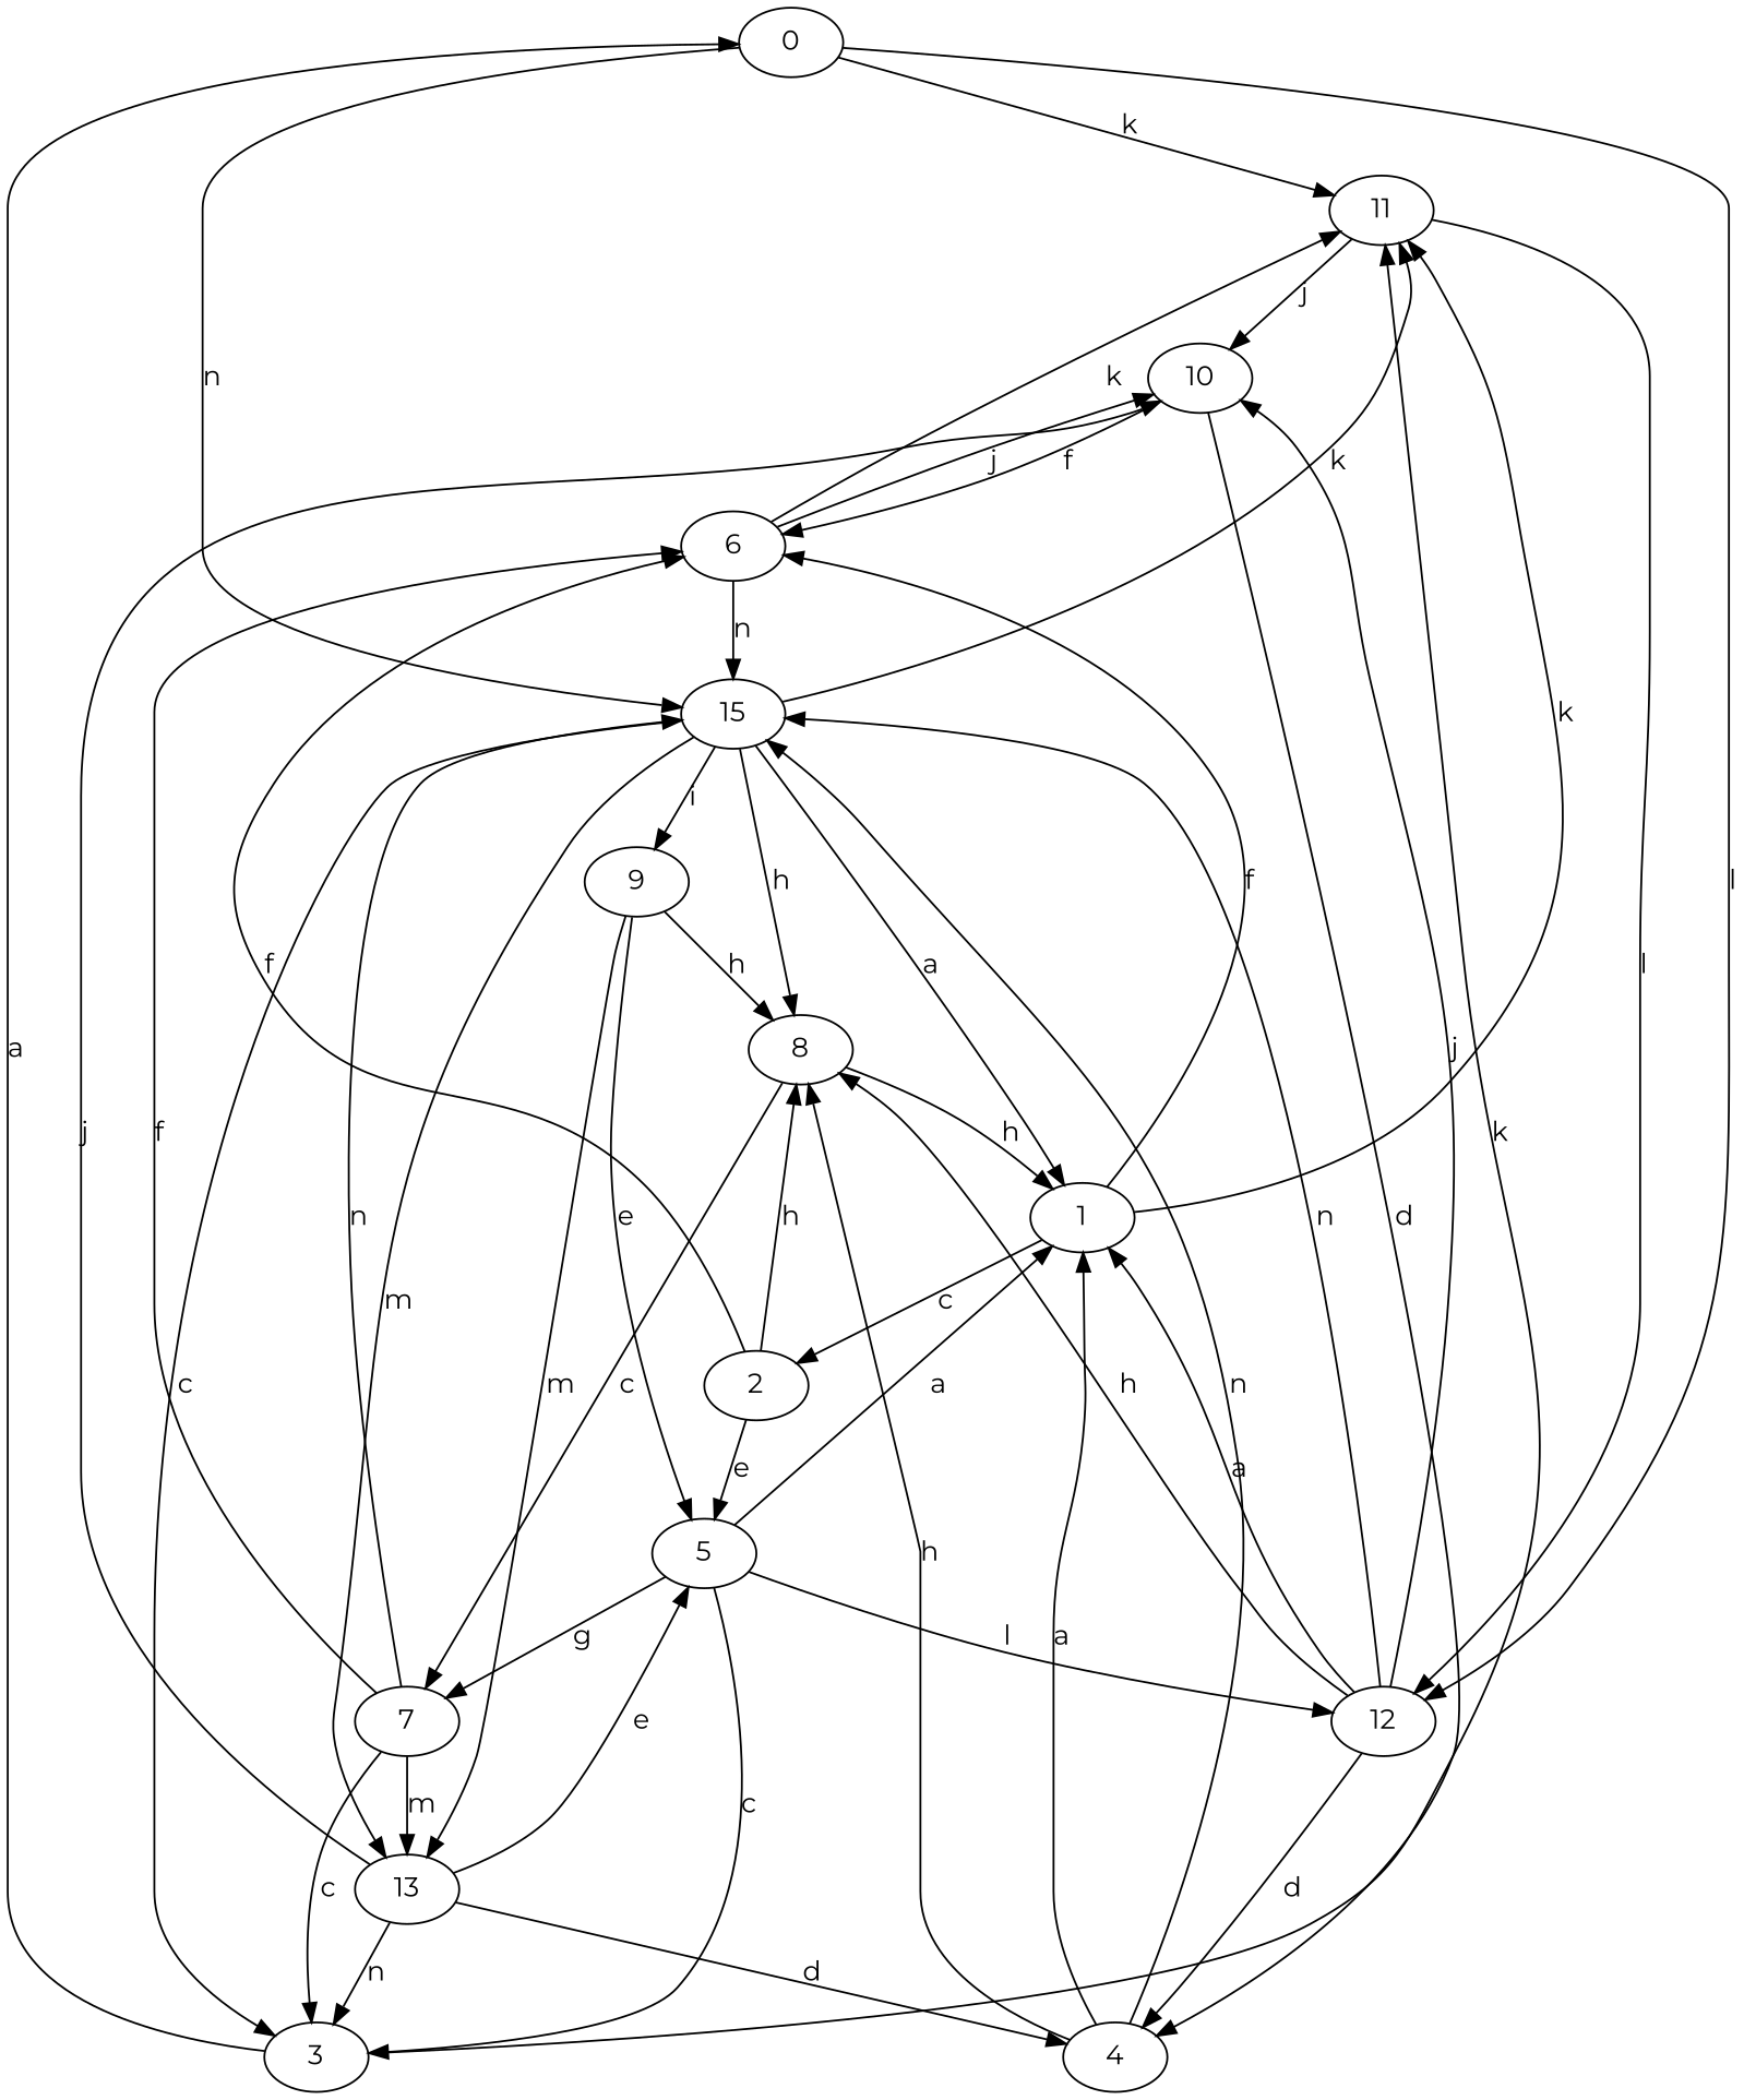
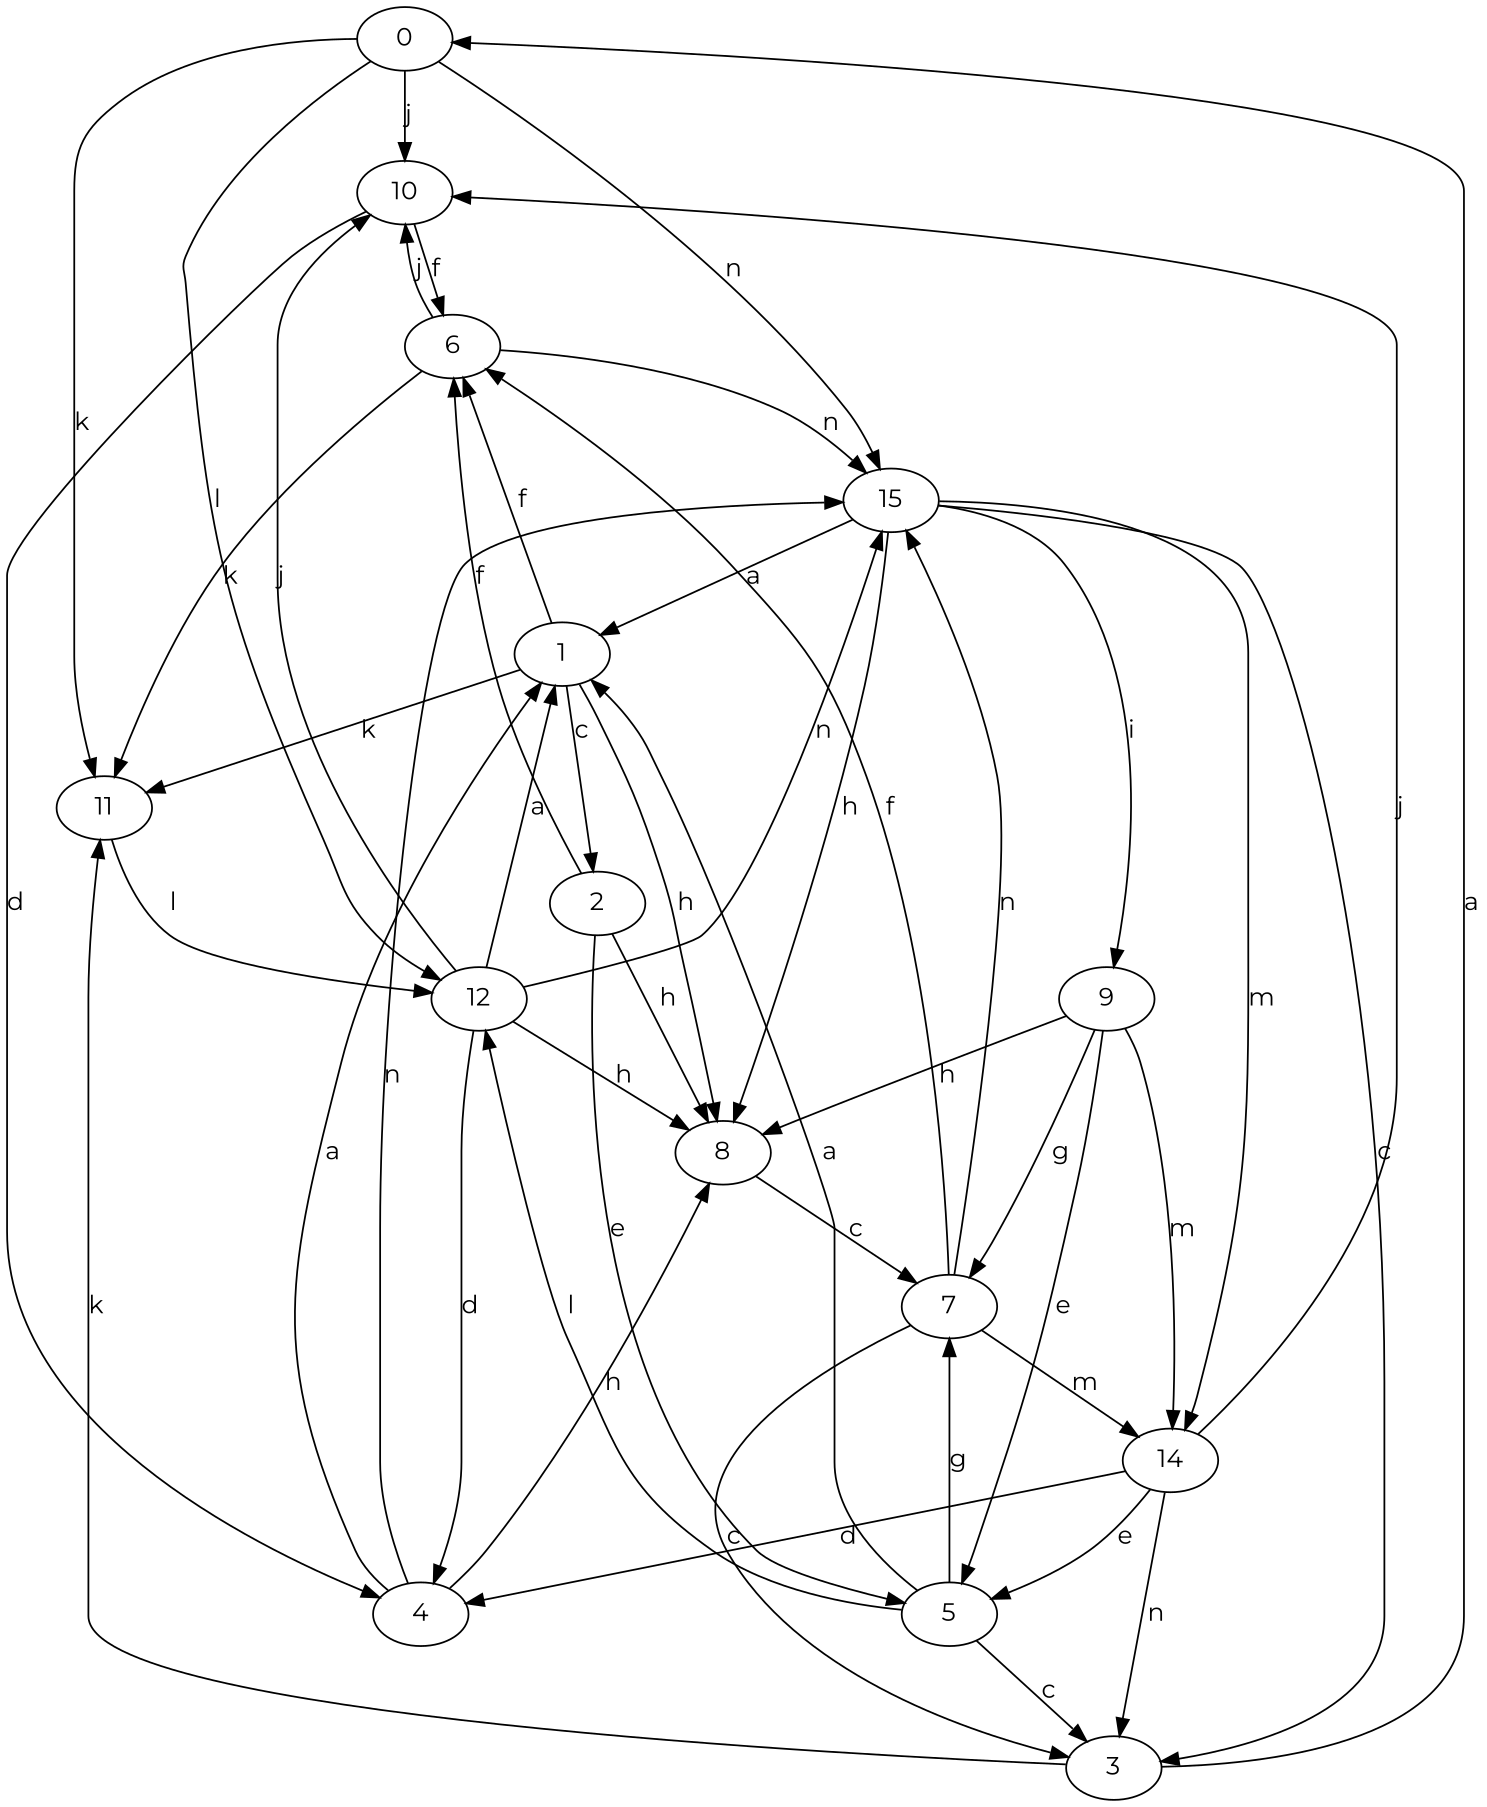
  strict digraph {
    fontname=Montserrat
    node [fontname=Montserrat]
    edge [fontname=Montserrat]
    0
    10
    11
    12
    15
    6
    4
    1
    8
-   13
+   13 [label=14]
    3
    9
    2
    5
    7
-   11 -> 10 [label=j]
+   0 -> 10 [label=j]
    0 -> 11 [label=k]
    0 -> 12 [label=l]
    0 -> 15 [label=n]
    10 -> 6 [label=f]
    10 -> 4 [label=d]
    11 -> 12 [label=l]
    12 -> 10 [label=j]
    12 -> 15 [label=n]
    12 -> 4 [label=d]
    12 -> 1 [label=a]
    12 -> 8 [label=h]
-   15 -> 11 [label=k]
    15 -> 1 [label=a]
    15 -> 8 [label=h]
    15 -> 13 [label=m]
    15 -> 3 [label=c]
    15 -> 9 [label=i]
    6 -> 10 [label=j]
    6 -> 11 [label=k]
    6 -> 15 [label=n]
    4 -> 15 [label=n]
    4 -> 1 [label=a]
    4 -> 8 [label=h]
    1 -> 11 [label=k]
    1 -> 6 [label=f]
-   8 -> 1 [label=h]
+   1 -> 8 [label=h]
    1 -> 2 [label=c]
    8 -> 7 [label=c]
    13 -> 10 [label=j]
    13 -> 4 [label=d]
    13 -> 3 [label=n]
    13 -> 5 [label=e]
    3 -> 0 [label=a]
    3 -> 11 [label=k]
    9 -> 8 [label=h]
    9 -> 13 [label=m]
    9 -> 5 [label=e]
+   9 -> 7 [label=g]
    2 -> 6 [label=f]
    2 -> 8 [label=h]
    2 -> 5 [label=e]
    5 -> 12 [label=l]
    5 -> 1 [label=a]
    5 -> 3 [label=c]
    5 -> 7 [label=g]
    7 -> 15 [label=n]
    7 -> 6 [label=f]
    7 -> 13 [label=m]
    7 -> 3 [label=c]
  }
